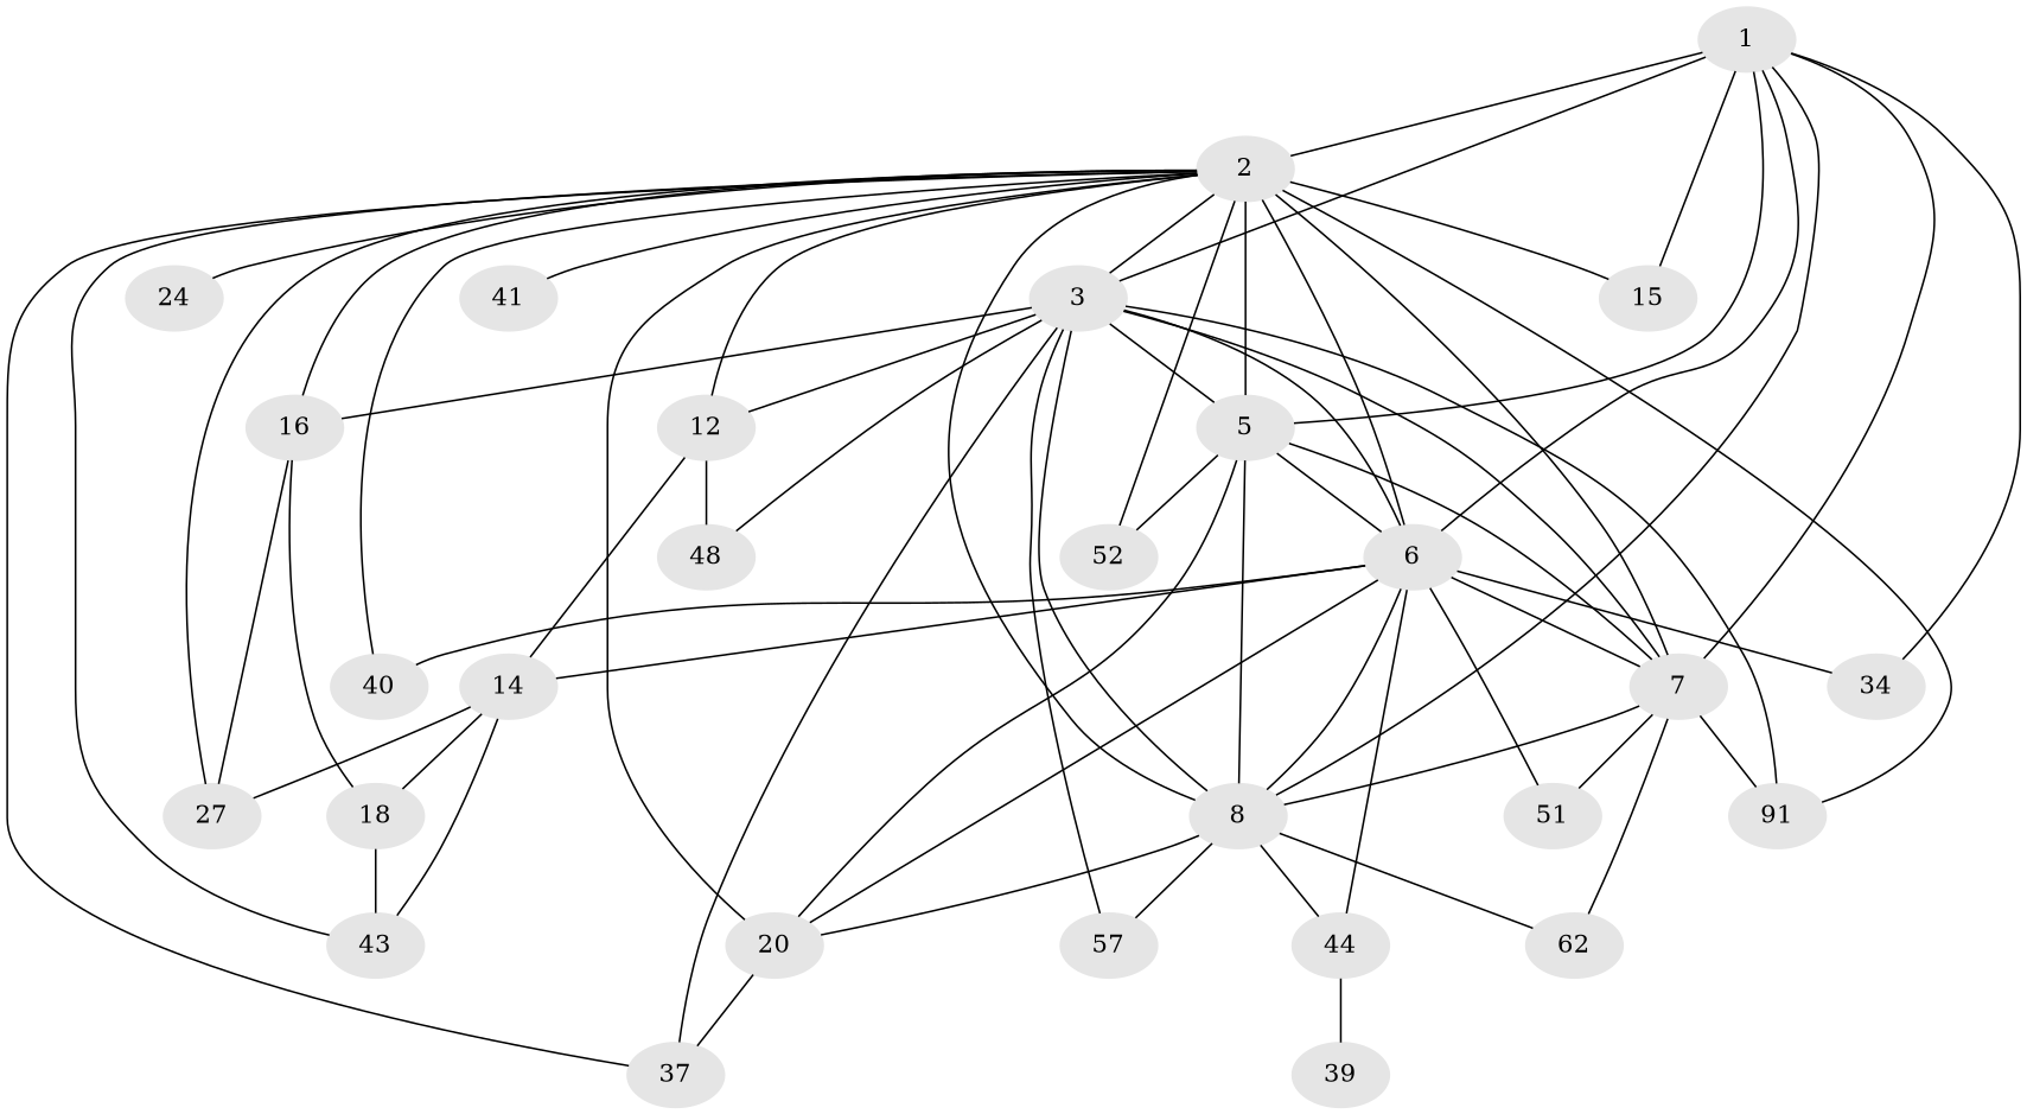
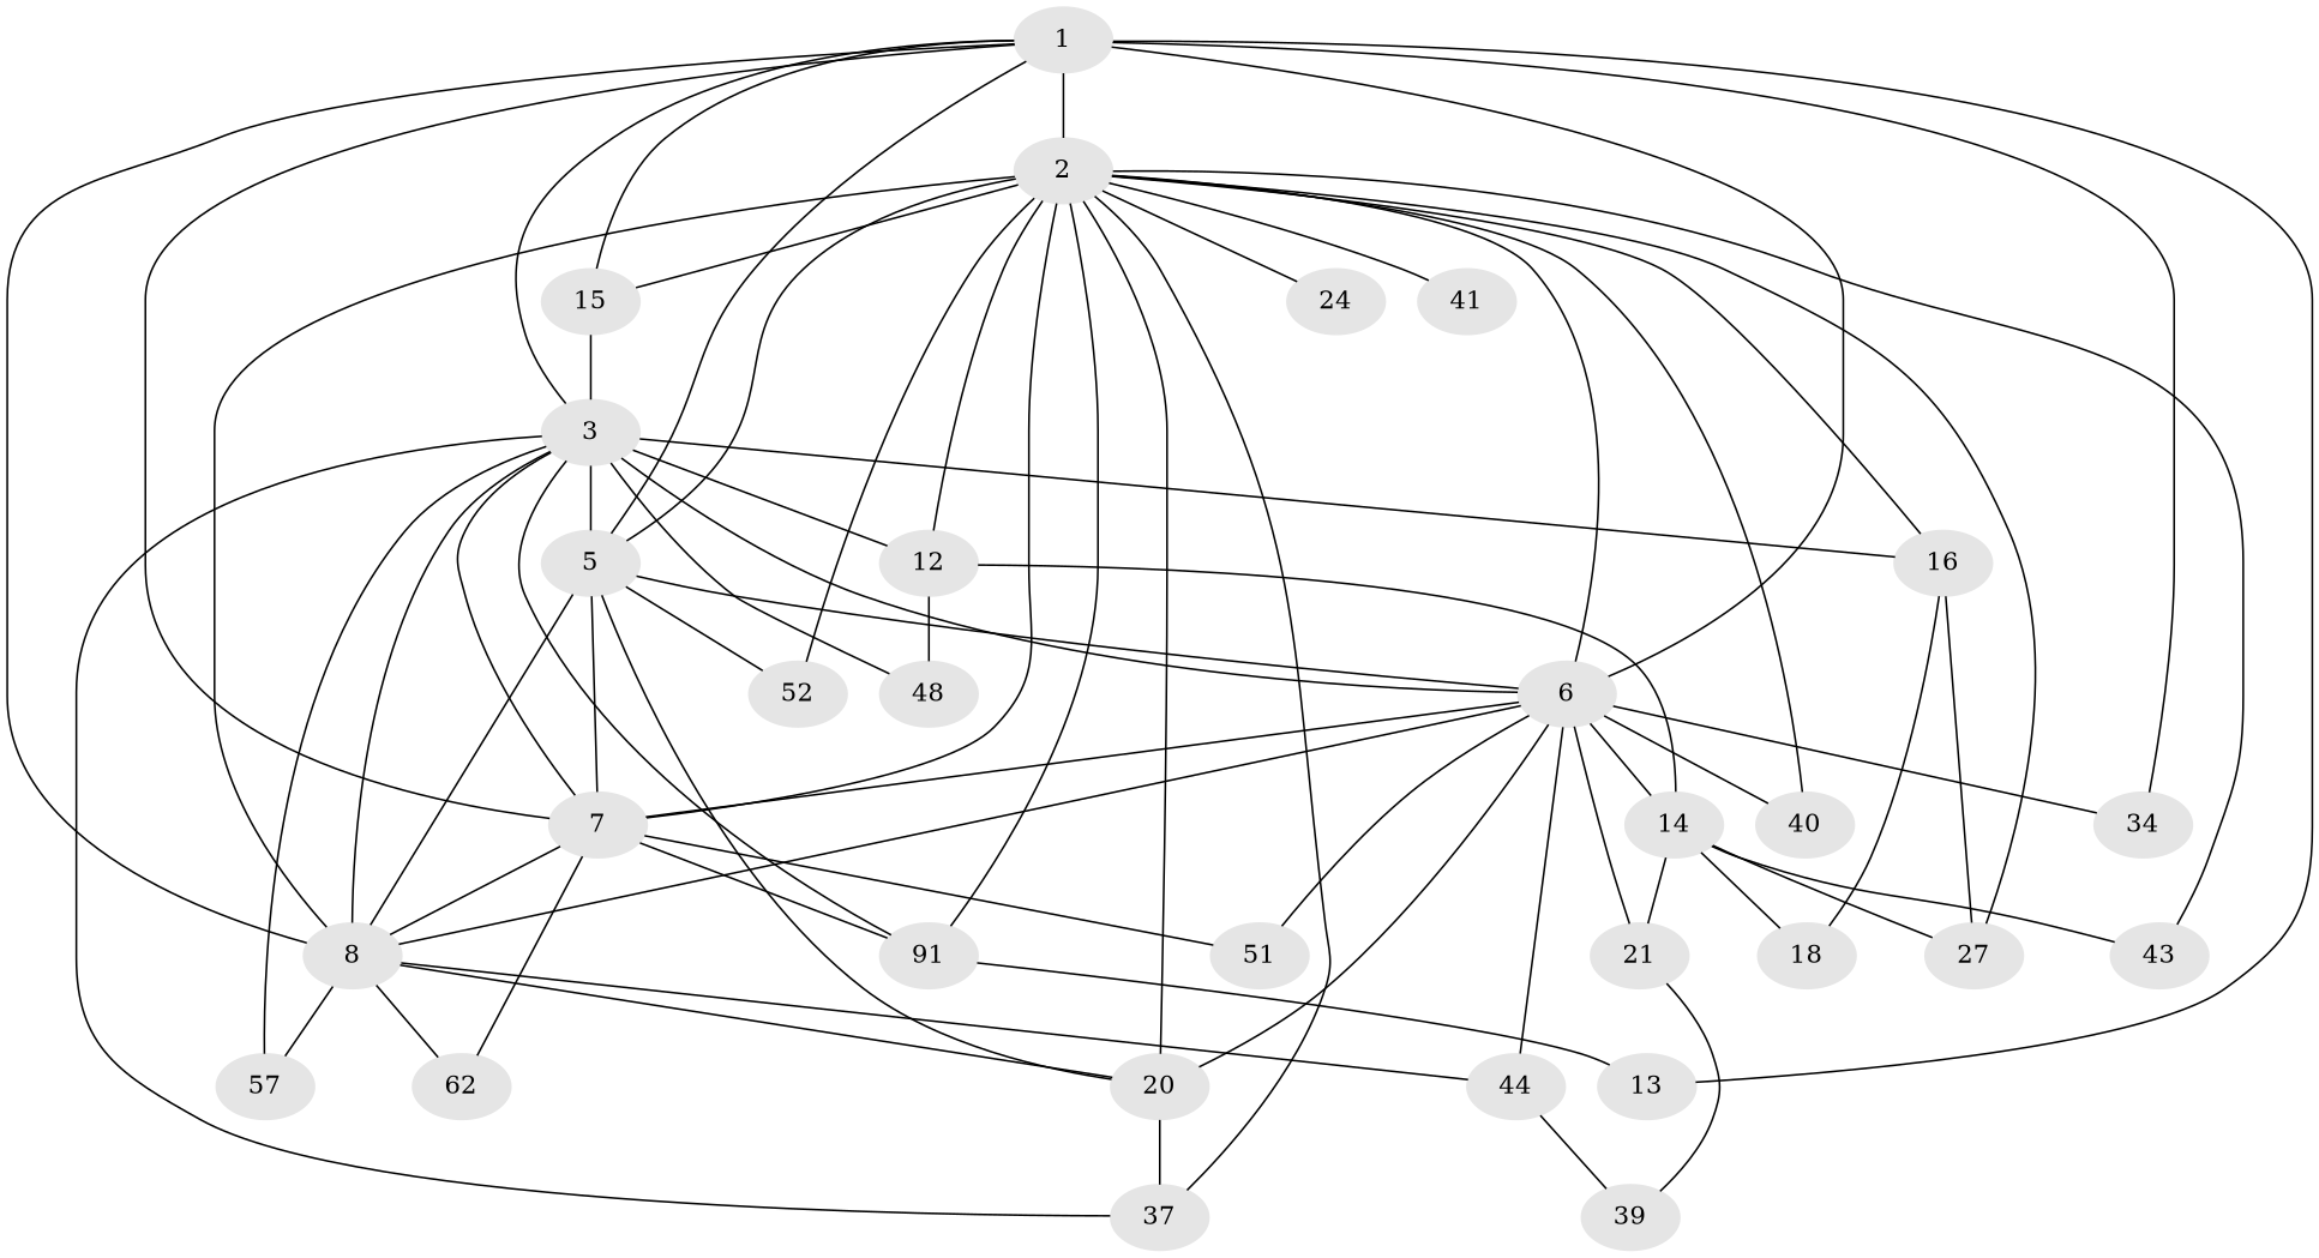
  graph {
    node [color=gray90 style=filled]
    2 [super="+54+31+59+53+9+38+4"]
    3
    5 [super="+32+55"]
    6 [super="+33+58+67+56+23+28+22"]
    7
    8 [super="+19"]
    15
    n8 [label=91]
    12
    16
    20 [super="+25"]
    24
    27
    37 [super="+65"]
    40
    41
    43 [super="+69"]
    52
    1
+   13
    34
    48
    57
    14
+   21
    44
    51
    62
    18
    39
-   2 -- 3 [weight=4]
+   15 -- 3 [weight=4]
    2 -- 5 [weight=7]
    2 -- 6 [weight=9]
    2 -- 7 [weight=4]
    2 -- 8 [weight=4]
    2 -- 15
    2 -- n8
    2 -- 12
    2 -- 16
    2 -- 20 [weight=3]
    2 -- 24
    2 -- 27
    2 -- 37
    2 -- 40
    2 -- 41
    2 -- 43
    2 -- 52
    3 -- 5
    3 -- 6 [weight=3]
    3 -- 7
    3 -- 8 [weight=2]
    3 -- n8
    3 -- 12
    3 -- 16
    3 -- 37
    3 -- 48
    3 -- 57
    5 -- 6
    5 -- 7
    5 -- 8 [weight=2]
    5 -- 20
    5 -- 52
    6 -- 7 [weight=3]
    6 -- 8
    6 -- 20
    6 -- 40
    6 -- 34
    6 -- 14
+   6 -- 21 [weight=2]
    6 -- 44
    6 -- 51
    7 -- 8
    7 -- n8
    7 -- 51
    7 -- 62
    8 -- 20
    8 -- 57
    8 -- 44
    8 -- 62
+   n8 -- 13
    12 -- 48
    12 -- 14
    16 -- 27
    16 -- 18
    20 -- 37
    1 -- 2 [weight=5]
    1 -- 3
    1 -- 5 [weight=2]
    1 -- 6 [weight=3]
    1 -- 7
    1 -- 8 [weight=2]
    1 -- 15
+   1 -- 13
    1 -- 34
    14 -- 27
    14 -- 43
+   14 -- 21
    14 -- 18
+   21 -- 39
    44 -- 39
-   18 -- 43
  }
